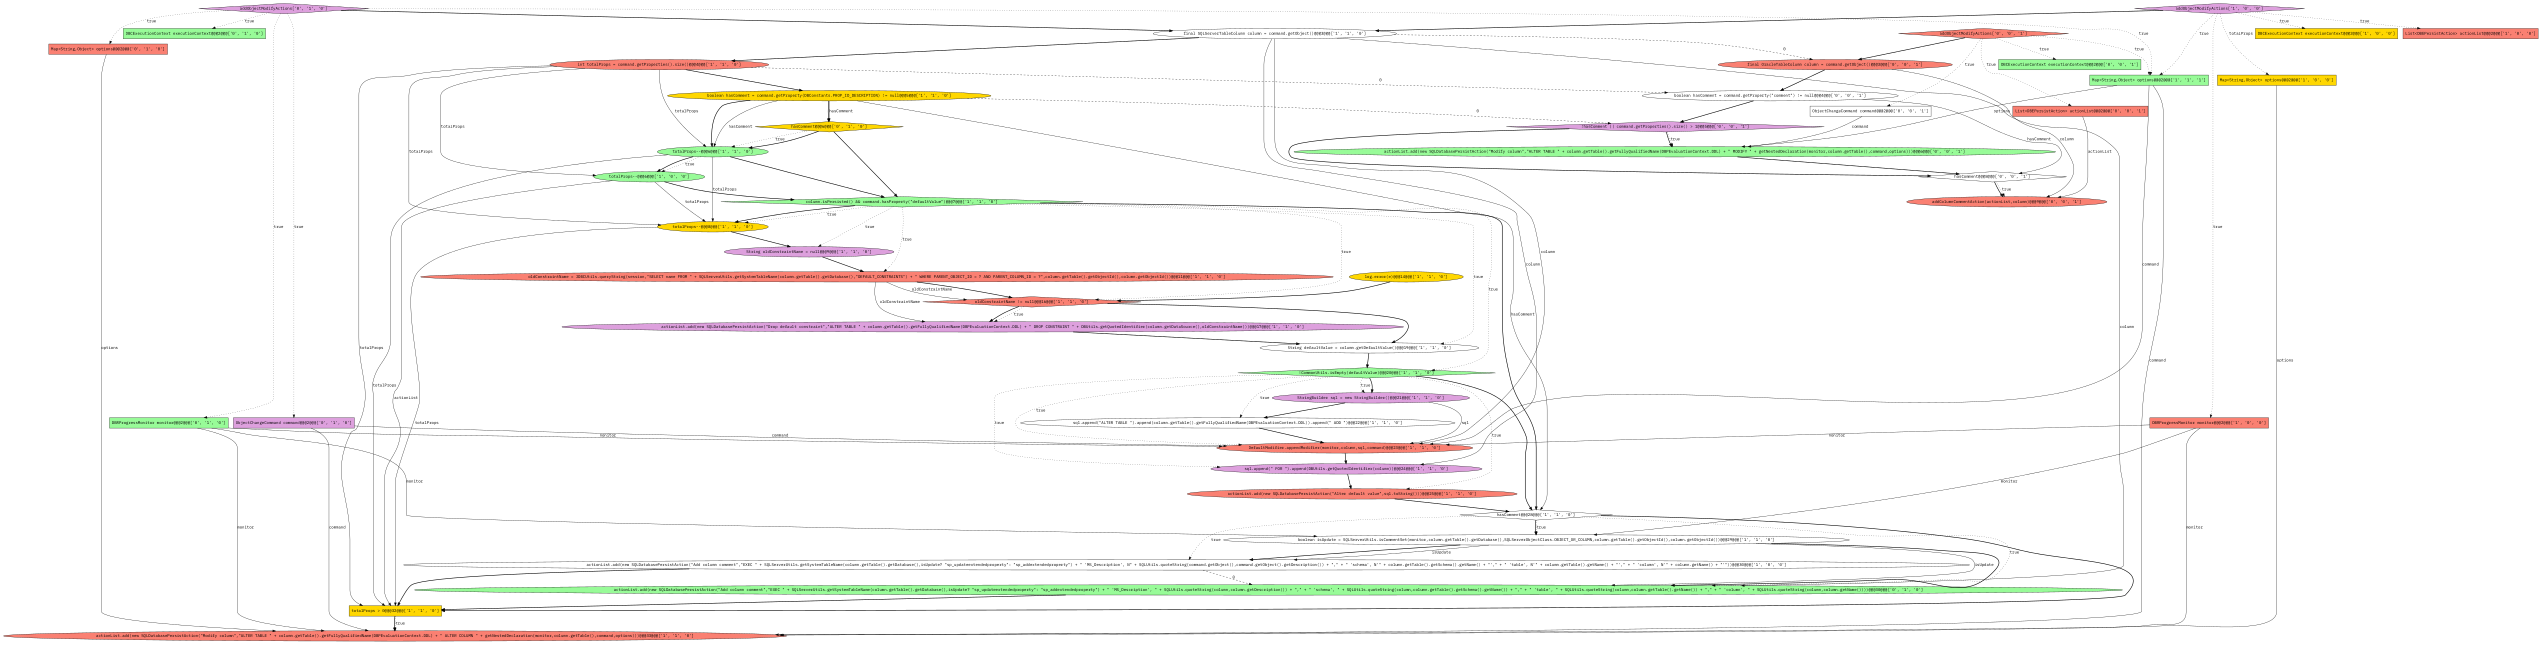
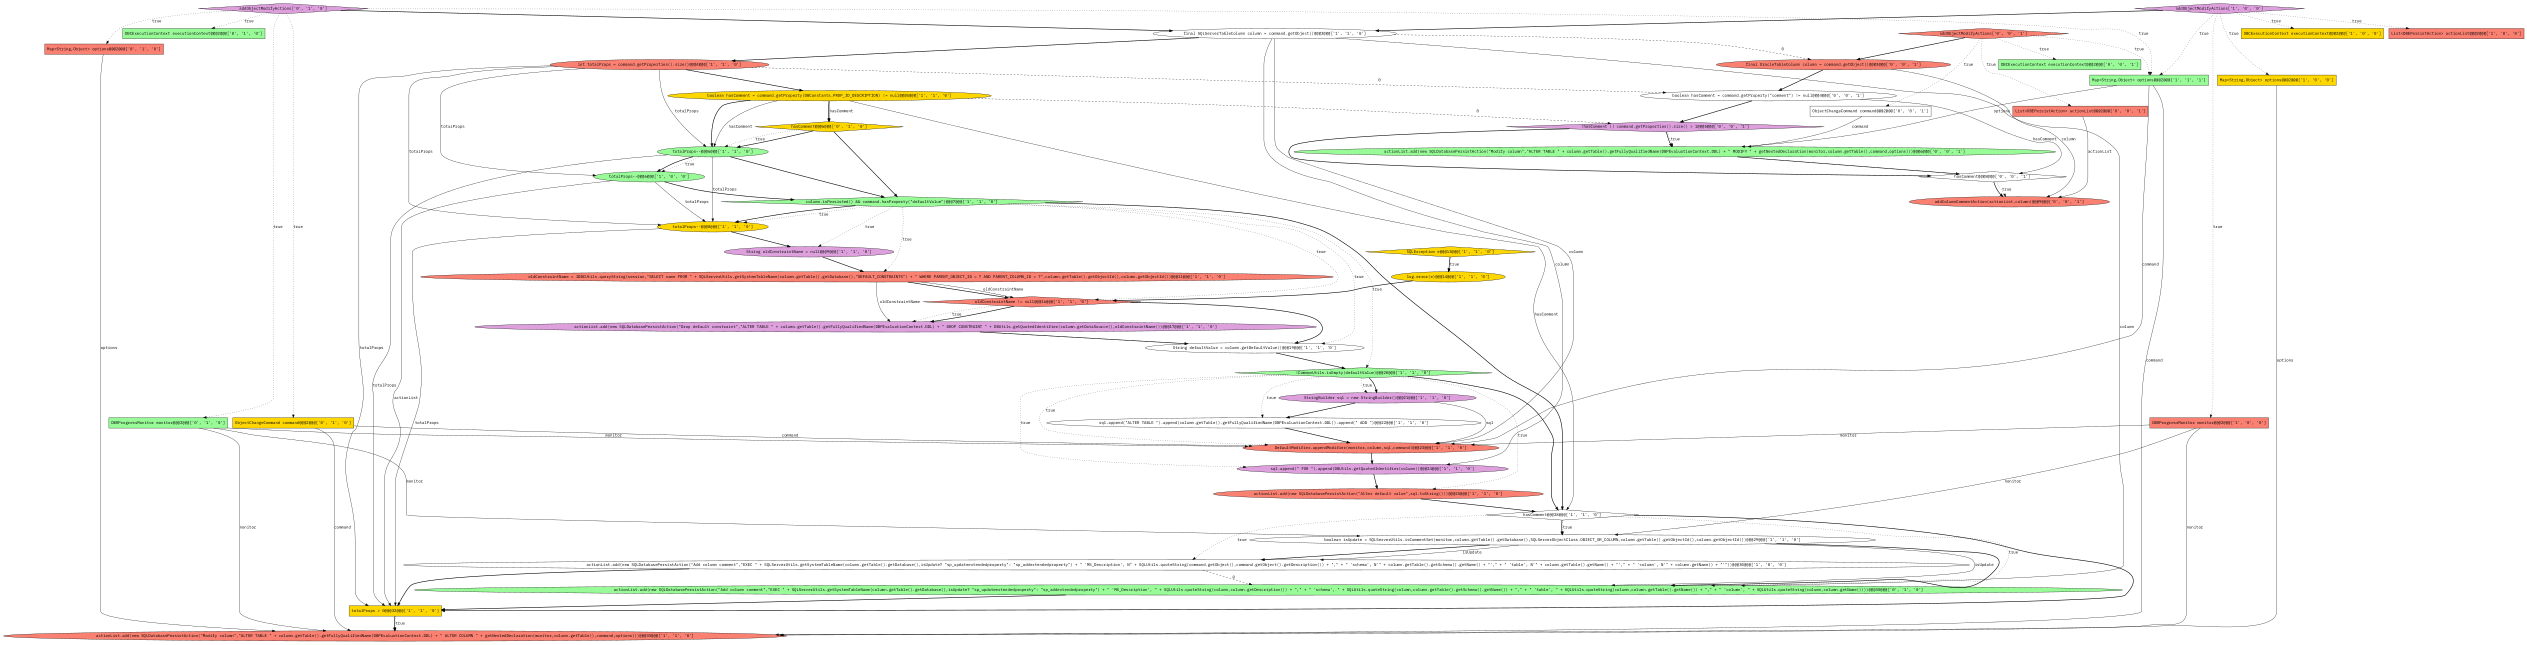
  digraph {
    fontname="IBM Plex Mono"
    node [fillcolor=salmon fontname="IBM Plex Mono" shape=ellipse style=filled]
    edge [fontname="IBM Plex Mono" style=bold]
    n1 [label="List<DBEPersistAction> actionList@@@2@@@['0', '0', '1']" shape=box]
    n2 [label="addColumnCommentAction(actionList,column)@@@9@@@['0', '0', '1']"]
    n3 [label="int totalProps = command.getProperties().size()@@@4@@@['1', '1', '0']"]
    n4 [fillcolor=gold label="totalProps--@@@8@@@['1', '1', '0']"]
    n5 [fillcolor=white label="boolean hasComment = command.getProperty(\"comment\") != null@@@4@@@['0', '0', '1']"]
    n6 [fillcolor=gold label="boolean hasComment = command.getProperty(DBConstants.PROP_ID_DESCRIPTION) != null@@@5@@@['1', '1', '0']"]
    n7 [fillcolor=palegreen label="totalProps--@@@6@@@['1', '1', '0']"]
    n8 [fillcolor=palegreen label="totalProps--@@@6@@@['1', '0', '0']"]
    n9 [fillcolor=gold label="totalProps > 0@@@32@@@['1', '1', '0']" shape=box]
    n10 [fillcolor=plum label="String oldConstraintName = null@@@9@@@['1', '1', '0']"]
    n11 [fillcolor=white label="hasComment@@@8@@@['0', '0', '1']" shape=diamond]
    n12 [fillcolor=plum label="!hasComment || command.getProperties().size() > 1@@@5@@@['0', '0', '1']" shape=diamond]
    n13 [fillcolor=white label="hasComment@@@28@@@['1', '1', '0']" shape=diamond]
    n14 [fillcolor=gold label="hasComment@@@6@@@['0', '1', '0']" shape=diamond]
    n15 [fillcolor=palegreen label="column.isPersisted() && command.hasProperty(\"defaultValue\")@@@7@@@['1', '1', '0']" shape=diamond]
    n16 [label="actionList.add(new SQLDatabasePersistAction(\"Modify column\",\"ALTER TABLE \" + column.getTable().getFullyQualifiedName(DBPEvaluationContext.DDL) + \" ALTER COLUMN \" + getNestedDeclaration(monitor,column.getTable(),command,options)))@@@33@@@['1', '1', '0']"]
    n17 [fillcolor=palegreen label="!CommonUtils.isEmpty(defaultValue)@@@20@@@['1', '1', '0']" shape=diamond]
    n18 [label="DefaultModifier.appendModifier(monitor,column,sql,command)@@@23@@@['1', '1', '0']"]
    n19 [fillcolor=plum label="StringBuilder sql = new StringBuilder()@@@21@@@['1', '1', '0']"]
    n20 [label="actionList.add(new SQLDatabasePersistAction(\"Alter default value\",sql.toString()))@@@25@@@['1', '1', '0']"]
    n21 [fillcolor=plum label="sql.append(\" FOR \").append(DBUtils.getQuotedIdentifier(column))@@@24@@@['1', '1', '0']"]
    n22 [fillcolor=white label="sql.append(\"ALTER TABLE \").append(column.getTable().getFullyQualifiedName(DBPEvaluationContext.DDL)).append(\" ADD \")@@@22@@@['1', '1', '0']"]
    n23 [fillcolor=white label="boolean isUpdate = SQLServerUtils.isCommentSet(monitor,column.getTable().getDatabase(),SQLServerObjectClass.OBJECT_OR_COLUMN,column.getTable().getObjectId(),column.getObjectId())@@@29@@@['1', '1', '0']"]
    n24 [fillcolor=palegreen label="actionList.add(new SQLDatabasePersistAction(\"Add column comment\",\"EXEC \" + SQLServerUtils.getSystemTableName(column.getTable().getDatabase(),isUpdate? \"sp_updateextendedproperty\": \"sp_addextendedproperty\") + \" 'MS_Description', \" + SQLUtils.quoteString(column,column.getDescription()) + \",\" + \" 'schema', \" + SQLUtils.quoteString(column,column.getTable().getSchema().getName()) + \",\" + \" 'table', \" + SQLUtils.quoteString(column,column.getTable().getName()) + \",\" + \" 'column', \" + SQLUtils.quoteString(column,column.getName())))@@@30@@@['0', '1', '0']"]
    n25 [fillcolor=white label="actionList.add(new SQLDatabasePersistAction(\"Add column comment\",\"EXEC \" + SQLServerUtils.getSystemTableName(column.getTable().getDatabase(),isUpdate? \"sp_updateextendedproperty\": \"sp_addextendedproperty\") + \" 'MS_Description', N\" + SQLUtils.quoteString(command.getObject(),command.getObject().getDescription()) + \",\" + \" 'schema', N'\" + column.getTable().getSchema().getName() + \"',\" + \" 'table', N'\" + column.getTable().getName() + \"',\" + \" 'column', N'\" + column.getName() + \"'\"))@@@30@@@['1', '0', '0']"]
    n26 [label="final OracleTableColumn column = command.getObject()@@@3@@@['0', '0', '1']"]
    n27 [fillcolor=palegreen label="DBRProgressMonitor monitor@@@2@@@['0', '1', '0']" shape=box]
    n28 [label="oldConstraintName = JDBCUtils.queryString(session,\"SELECT name FROM \" + SQLServerUtils.getSystemTableName(column.getTable().getDatabase(),\"DEFAULT_CONSTRAINTS\") + \" WHERE PARENT_OBJECT_ID = ? AND PARENT_COLUMN_ID = ?\",column.getTable().getObjectId(),column.getObjectId())@@@11@@@['1', '1', '0']"]
    n29 [fillcolor=white label="String defaultValue = column.getDefaultValue()@@@19@@@['1', '1', '0']"]
    n30 [label="oldConstraintName != null@@@16@@@['1', '1', '0']" shape=diamond]
    n31 [fillcolor=plum label="actionList.add(new SQLDatabasePersistAction(\"Drop default constraint\",\"ALTER TABLE \" + column.getTable().getFullyQualifiedName(DBPEvaluationContext.DDL) + \" DROP CONSTRAINT \" + DBUtils.getQuotedIdentifier(column.getDataSource(),oldConstraintName)))@@@17@@@['1', '1', '0']"]
    n32 [fillcolor=gold label="log.error(e)@@@14@@@['1', '1', '0']"]
    n33 [fillcolor=palegreen label="actionList.add(new SQLDatabasePersistAction(\"Modify column\",\"ALTER TABLE \" + column.getTable().getFullyQualifiedName(DBPEvaluationContext.DDL) + \" MODIFY \" + getNestedDeclaration(monitor,column.getTable(),command,options)))@@@6@@@['0', '0', '1']"]
    n34 [fillcolor=plum label="addObjectModifyActions['0', '1', '0']" shape=diamond]
    n35 [fillcolor=white label="final SQLServerTableColumn column = command.getObject()@@@3@@@['1', '1', '0']"]
-   n36 [fillcolor=plum label="ObjectChangeCommand command@@@2@@@['0', '1', '0']" shape=box]
+   n36 [fillcolor=gold label="ObjectChangeCommand command@@@2@@@['0', '1', '0']" shape=box]
    n37 [fillcolor=palegreen label="DBCExecutionContext executionContext@@@2@@@['0', '1', '0']" shape=box]
    n38 [fillcolor=palegreen label="Map<String,Object> options@@@2@@@['1', '1', '1']" shape=box]
    n39 [label="Map<String,Object> options@@@2@@@['0', '1', '0']" shape=box]
    n40 [fillcolor=gold label="DBCExecutionContext executionContext@@@2@@@['1', '0', '0']" shape=box]
    n41 [label="List<DBEPersistAction> actionList@@@2@@@['1', '0', '0']" shape=box]
    n42 [label="DBRProgressMonitor monitor@@@2@@@['1', '0', '0']" shape=box]
    n43 [fillcolor=palegreen label="DBCExecutionContext executionContext@@@2@@@['0', '0', '1']" shape=box]
+   n44 [fillcolor=gold label="SQLException e@@@13@@@['1', '1', '0']" shape=diamond]
    n45 [fillcolor=white label="ObjectChangeCommand command@@@2@@@['0', '0', '1']" shape=box]
    n46 [fillcolor=gold label="Map<String,Object> options@@@2@@@['1', '0', '0']" shape=box]
    n47 [label="addObjectModifyActions['0', '0', '1']" shape=diamond]
    n48 [fillcolor=plum label="addObjectModifyActions['1', '0', '0']" shape=diamond]
    n1 -> n2 [label=actionList style=solid]
    n3 -> n4 [label=totalProps style=solid]
    n3 -> n5 [label=0 style=dashed]
    n3 -> n6
    n3 -> n7 [label=totalProps style=solid]
    n3 -> n8 [label=totalProps style=solid]
    n3 -> n9 [label=totalProps style=solid]
    n4 -> n9 [label=totalProps style=solid]
    n4 -> n10
    n5 -> n11 [label=hasComment style=solid]
    n5 -> n12
    n6 -> n7
    n6 -> n7 [label=hasComment style=solid]
    n6 -> n12 [label=0 style=dashed]
    n6 -> n13 [label=hasComment style=solid]
    n6 -> n14 [label=hasComment style=solid]
    n6 -> n14
    n7 -> n4 [label=totalProps style=solid]
    n7 -> n8 [label=true style=dotted]
    n7 -> n8
    n7 -> n9 [label=totalProps style=solid]
    n7 -> n15
    n8 -> n4 [label=totalProps style=solid]
    n8 -> n9 [label=actionList style=solid]
    n8 -> n15
    n9 -> n16
    n9 -> n16 [label=true style=dotted]
    n10 -> n28
    n11 -> n2
    n11 -> n2 [label=true style=dotted]
    n12 -> n11
    n12 -> n33 [label=true style=dotted]
    n12 -> n33
    n13 -> n9
    n13 -> n23 [label=true style=dotted]
    n13 -> n23
    n13 -> n24 [label=true style=dotted]
    n13 -> n25 [label=true style=dotted]
    n14 -> n7
    n14 -> n7 [label=true style=dotted]
    n14 -> n15
    n15 -> n4 [label=true style=dotted]
    n15 -> n4
    n15 -> n10 [label=true style=dotted]
    n15 -> n13
    n15 -> n17 [label=true style=dotted]
    n15 -> n28 [label=true style=dotted]
    n15 -> n29 [label=true style=dotted]
    n15 -> n30 [label=true style=dotted]
    n17 -> n13
    n17 -> n18 [label=true style=dotted]
    n17 -> n19
    n17 -> n19 [label=true style=dotted]
    n17 -> n20 [label=true style=dotted]
    n17 -> n21 [label=true style=dotted]
    n17 -> n22 [label=true style=dotted]
    n18 -> n21
    n19 -> n18 [label=sql style=solid]
    n19 -> n22
    n20 -> n13
    n21 -> n20
    n22 -> n18
    n23 -> n24 [label=isUpdate style=solid]
    n23 -> n24
    n23 -> n25 [label=isUpdate style=solid]
    n23 -> n25
    n24 -> n9
    n25 -> n9
    n25 -> n24 [label=0 style=dashed]
    n26 -> n2 [label=column style=solid]
    n26 -> n5
    n27 -> n16 [label=monitor style=solid]
    n27 -> n18 [label=monitor style=solid]
    n27 -> n23 [label=monitor style=solid]
    n28 -> n30
    n28 -> n30 [label=oldConstraintName style=solid]
    n28 -> n31 [label=oldConstraintName style=solid]
    n29 -> n17
    n30 -> n29
    n30 -> n31
    n30 -> n31 [label=true style=dotted]
    n31 -> n29
    n32 -> n30
    n33 -> n11
    n34 -> n27 [label=true style=dotted]
    n34 -> n35
    n34 -> n36 [label=true style=dotted]
    n34 -> n37 [label=true style=dotted]
    n34 -> n38 [label=true style=dotted]
    n34 -> n39 [label=true style=dotted]
    n35 -> n3
    n35 -> n18 [label=column style=solid]
    n35 -> n21 [label=column style=solid]
    n35 -> n24 [label=column style=solid]
    n35 -> n26 [label=0 style=dashed]
    n36 -> n16 [label=command style=solid]
    n36 -> n18 [label=command style=solid]
    n38 -> n16 [label=command style=solid]
    n38 -> n18 [label=command style=solid]
    n38 -> n33 [label=options style=solid]
    n39 -> n16 [label=options style=solid]
    n42 -> n16 [label=monitor style=solid]
    n42 -> n18 [label=monitor style=solid]
    n42 -> n23 [label=monitor style=solid]
+   n44 -> n32 [label=true style=dotted]
+   n44 -> n32
    n45 -> n33 [label=command style=solid]
    n46 -> n16 [label=options style=solid]
    n47 -> n1 [label=true style=dotted]
    n47 -> n26
    n47 -> n38 [label=true style=dotted]
    n47 -> n43 [label=true style=dotted]
    n47 -> n45 [label=true style=dotted]
    n48 -> n35
    n48 -> n38 [label=true style=dotted]
    n48 -> n40 [label=true style=dotted]
    n48 -> n41 [label=true style=dotted]
    n48 -> n42 [label=true style=dotted]
-   n48 -> n46 [label=totalProps style=dotted]
+   n48 -> n46 [label=true style=dotted]
  }
